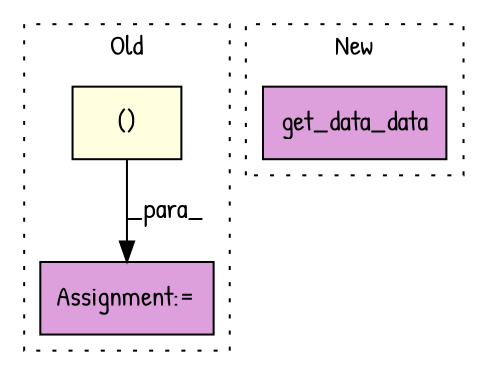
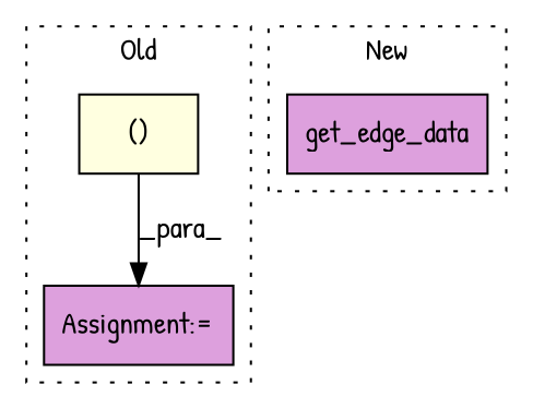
  digraph {
    fontname="Patrick Hand"
    node [shape=box style=filled fillcolor=plum fontname="Patrick Hand"]
    n1 [a=106 l=15 label="()" s=9004 fillcolor=lightyellow]
    n2 [a=7 l=60 label="Assignment:=" s=8979]
-   n3 [a=32 l="14,1" label=get_data_data s="8900,8917"]
+   n3 [a=32 l="14,1" label=get_edge_data s="8900,8917"]
    subgraph cluster_1 {
      label=Old
      style=dotted
      n1
      n2
    }
    subgraph cluster_2 {
      label=New
      style=dotted
      n3
    }
    n1 -> n2 [label=_para_ arrowhead=normal fontname="Patrick Hand"]
  }
